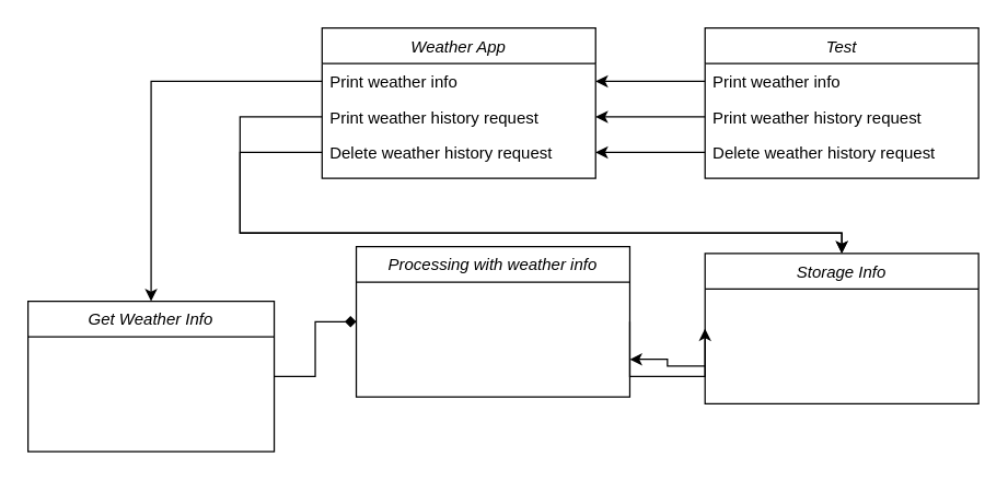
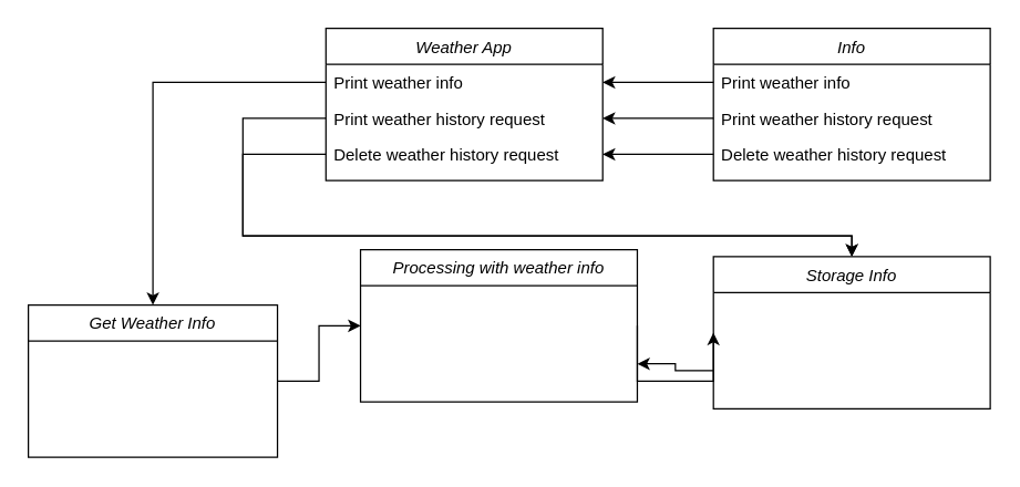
  <mxCell id="0" />
  <mxCell id="1" parent="0" />
  <mxCell id="2" value="Weather App" style="swimlane;fontStyle=2;align=center;verticalAlign=top;childLayout=stackLayout;horizontal=1;startSize=26;horizontalStack=0;resizeParent=1;resizeLast=0;collapsible=1;marginBottom=0;rounded=0;shadow=0;strokeWidth=1;" parent="1" vertex="1"><mxGeometry x="235" y="20" width="200" height="110" as="geometry"><mxRectangle x="230" y="140" width="160" height="26" as="alternateBounds" /></mxGeometry></mxCell>
  <mxCell id="3" value="Print weather info" style="text;align=left;verticalAlign=top;spacingLeft=4;spacingRight=4;overflow=hidden;rotatable=0;points=[[0,0.5],[1,0.5]];portConstraint=eastwest;rounded=0;shadow=0;html=0;" parent="2" vertex="1"><mxGeometry y="26" width="200" height="26" as="geometry" /></mxCell>
  <mxCell id="4" value="Print weather history request" style="text;align=left;verticalAlign=top;spacingLeft=4;spacingRight=4;overflow=hidden;rotatable=0;points=[[0,0.5],[1,0.5]];portConstraint=eastwest;" parent="2" vertex="1"><mxGeometry y="52" width="200" height="26" as="geometry" /></mxCell>
  <mxCell id="5" value="Delete weather history request" style="text;align=left;verticalAlign=top;spacingLeft=4;spacingRight=4;overflow=hidden;rotatable=0;points=[[0,0.5],[1,0.5]];portConstraint=eastwest;" parent="2" vertex="1"><mxGeometry y="78" width="200" height="26" as="geometry" /></mxCell>
- <mxCell id="6" value="Test" style="swimlane;fontStyle=2;align=center;verticalAlign=top;childLayout=stackLayout;horizontal=1;startSize=26;horizontalStack=0;resizeParent=1;resizeLast=0;collapsible=1;marginBottom=0;rounded=0;shadow=0;strokeWidth=1;" parent="1" vertex="1"><mxGeometry x="515" y="20" width="200" height="110" as="geometry"><mxRectangle x="230" y="140" width="160" height="26" as="alternateBounds" /></mxGeometry></mxCell>
+ <mxCell id="6" value="Info" style="swimlane;fontStyle=2;align=center;verticalAlign=top;childLayout=stackLayout;horizontal=1;startSize=26;horizontalStack=0;resizeParent=1;resizeLast=0;collapsible=1;marginBottom=0;rounded=0;shadow=0;strokeWidth=1;" parent="1" vertex="1"><mxGeometry x="515" y="20" width="200" height="110" as="geometry"><mxRectangle x="230" y="140" width="160" height="26" as="alternateBounds" /></mxGeometry></mxCell>
  <mxCell id="7" value="Print weather info" style="text;align=left;verticalAlign=top;spacingLeft=4;spacingRight=4;overflow=hidden;rotatable=0;points=[[0,0.5],[1,0.5]];portConstraint=eastwest;rounded=0;shadow=0;html=0;" parent="6" vertex="1"><mxGeometry y="26" width="200" height="26" as="geometry" /></mxCell>
  <mxCell id="8" value="Print weather history request" style="text;align=left;verticalAlign=top;spacingLeft=4;spacingRight=4;overflow=hidden;rotatable=0;points=[[0,0.5],[1,0.5]];portConstraint=eastwest;" parent="6" vertex="1"><mxGeometry y="52" width="200" height="26" as="geometry" /></mxCell>
  <mxCell id="9" value="Delete weather history request" style="text;align=left;verticalAlign=top;spacingLeft=4;spacingRight=4;overflow=hidden;rotatable=0;points=[[0,0.5],[1,0.5]];portConstraint=eastwest;" parent="6" vertex="1"><mxGeometry y="78" width="200" height="26" as="geometry" /></mxCell>
  <mxCell id="10" style="edgeStyle=orthogonalEdgeStyle;rounded=0;orthogonalLoop=1;jettySize=auto;html=1;" parent="1" source="7" target="3" edge="1"><mxGeometry relative="1" as="geometry" /></mxCell>
  <mxCell id="11" style="edgeStyle=orthogonalEdgeStyle;rounded=0;orthogonalLoop=1;jettySize=auto;html=1;" parent="1" source="8" target="4" edge="1"><mxGeometry relative="1" as="geometry" /></mxCell>
  <mxCell id="12" style="edgeStyle=orthogonalEdgeStyle;rounded=0;orthogonalLoop=1;jettySize=auto;html=1;" parent="1" source="9" target="5" edge="1"><mxGeometry relative="1" as="geometry" /></mxCell>
- <mxCell id="13" style="edgeStyle=orthogonalEdgeStyle;rounded=0;orthogonalLoop=1;jettySize=auto;html=1;exitX=1;exitY=0.5;exitDx=0;exitDy=0;entryX=0;entryY=0.5;entryDx=0;entryDy=0;endArrow=diamond;" parent="1" source="14" target="18" edge="1"><mxGeometry relative="1" as="geometry" /></mxCell>
+ <mxCell id="13" style="edgeStyle=orthogonalEdgeStyle;rounded=0;orthogonalLoop=1;jettySize=auto;html=1;exitX=1;exitY=0.5;exitDx=0;exitDy=0;entryX=0;entryY=0.5;entryDx=0;entryDy=0;" parent="1" source="14" target="18" edge="1"><mxGeometry relative="1" as="geometry" /></mxCell>
  <mxCell id="14" value="Get Weather Info" style="swimlane;fontStyle=2;align=center;verticalAlign=top;childLayout=stackLayout;horizontal=1;startSize=26;horizontalStack=0;resizeParent=1;resizeLast=0;collapsible=1;marginBottom=0;rounded=0;shadow=0;strokeWidth=1;" parent="1" vertex="1"><mxGeometry x="20" y="220" width="180" height="110" as="geometry"><mxRectangle x="230" y="140" width="160" height="26" as="alternateBounds" /></mxGeometry></mxCell>
  <mxCell id="15" style="edgeStyle=orthogonalEdgeStyle;rounded=0;orthogonalLoop=1;jettySize=auto;html=1;exitX=0;exitY=0.75;exitDx=0;exitDy=0;entryX=1;entryY=0.75;entryDx=0;entryDy=0;" parent="1" source="16" target="18" edge="1"><mxGeometry relative="1" as="geometry" /></mxCell>
  <mxCell id="16" value="Storage Info" style="swimlane;fontStyle=2;align=center;verticalAlign=top;childLayout=stackLayout;horizontal=1;startSize=26;horizontalStack=0;resizeParent=1;resizeLast=0;collapsible=1;marginBottom=0;rounded=0;shadow=0;strokeWidth=1;" parent="1" vertex="1"><mxGeometry x="515" y="185" width="200" height="110" as="geometry"><mxRectangle x="230" y="140" width="160" height="26" as="alternateBounds" /></mxGeometry></mxCell>
  <mxCell id="17" style="edgeStyle=orthogonalEdgeStyle;rounded=0;orthogonalLoop=1;jettySize=auto;html=1;exitX=1;exitY=0.5;exitDx=0;exitDy=0;entryX=0;entryY=0.5;entryDx=0;entryDy=0;" parent="1" source="18" target="16" edge="1"><mxGeometry relative="1" as="geometry"><Array as="points"><mxPoint x="475" y="275" /><mxPoint x="475" y="275" /></Array></mxGeometry></mxCell>
  <mxCell id="18" value="Processing with weather info" style="swimlane;fontStyle=2;align=center;verticalAlign=top;childLayout=stackLayout;horizontal=1;startSize=26;horizontalStack=0;resizeParent=1;resizeLast=0;collapsible=1;marginBottom=0;rounded=0;shadow=0;strokeWidth=1;" parent="1" vertex="1"><mxGeometry x="260" y="180" width="200" height="110" as="geometry"><mxRectangle x="230" y="140" width="160" height="26" as="alternateBounds" /></mxGeometry></mxCell>
  <mxCell id="19" style="edgeStyle=orthogonalEdgeStyle;rounded=0;orthogonalLoop=1;jettySize=auto;html=1;entryX=0.5;entryY=0;entryDx=0;entryDy=0;" parent="1" source="3" target="14" edge="1"><mxGeometry relative="1" as="geometry" /></mxCell>
  <mxCell id="20" style="edgeStyle=orthogonalEdgeStyle;rounded=0;orthogonalLoop=1;jettySize=auto;html=1;exitX=0;exitY=0.5;exitDx=0;exitDy=0;" parent="1" source="4" target="16" edge="1"><mxGeometry relative="1" as="geometry"><mxPoint x="295" y="200" as="targetPoint" /><Array as="points"><mxPoint x="175" y="85" /><mxPoint x="175" y="170" /><mxPoint x="615" y="170" /></Array></mxGeometry></mxCell>
  <mxCell id="21" style="edgeStyle=orthogonalEdgeStyle;rounded=0;orthogonalLoop=1;jettySize=auto;html=1;entryX=0.5;entryY=0;entryDx=0;entryDy=0;" parent="1" source="5" target="16" edge="1"><mxGeometry relative="1" as="geometry"><mxPoint x="175" y="111" as="sourcePoint" /><Array as="points"><mxPoint x="175" y="111" /><mxPoint x="175" y="170" /><mxPoint x="615" y="170" /></Array></mxGeometry></mxCell>
